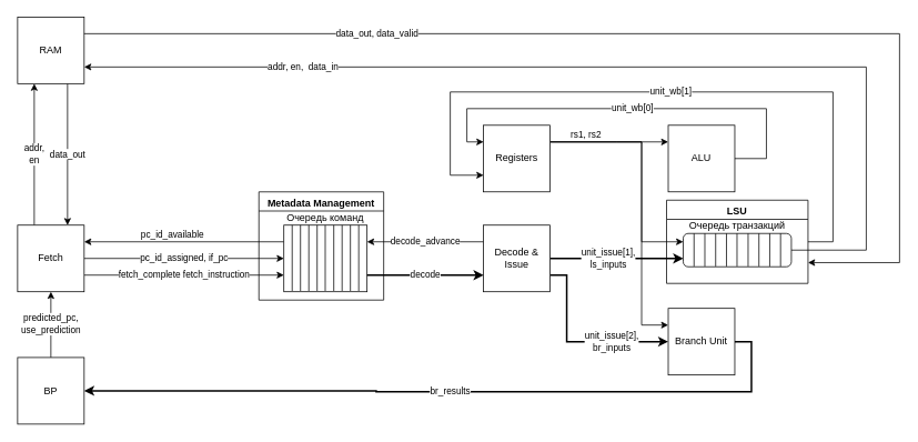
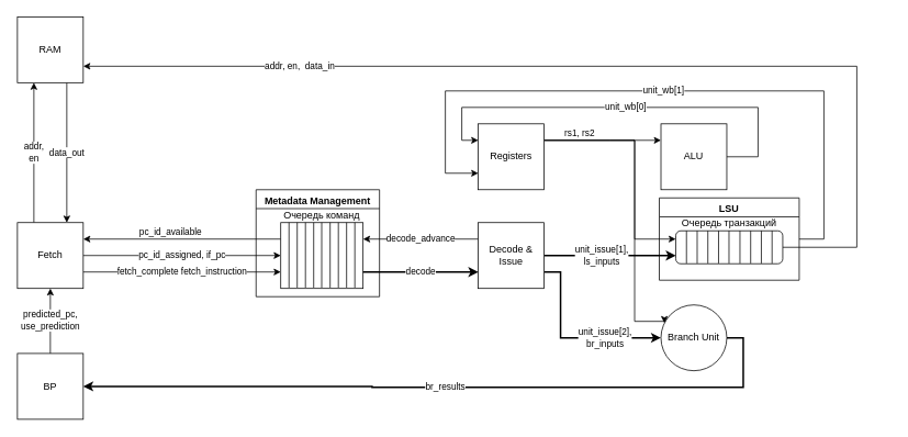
  <mxCell id="0" />
  <mxCell id="1" parent="0" />
  <mxCell id="2" value="pc_id_assigned, if_pc" style="edgeStyle=orthogonalEdgeStyle;rounded=0;orthogonalLoop=1;jettySize=auto;html=1;exitX=1;exitY=0.5;exitDx=0;exitDy=0;entryX=0;entryY=0.5;entryDx=0;entryDy=0;strokeWidth=1;" edge="1" parent="1" source="5" target="29"><mxGeometry relative="1" as="geometry"><mxPoint x="340" y="310" as="targetPoint" /></mxGeometry></mxCell>
  <mxCell id="3" value="&lt;div&gt;fetch_complete fetch_instruction&lt;/div&gt;" style="edgeStyle=orthogonalEdgeStyle;rounded=0;orthogonalLoop=1;jettySize=auto;html=1;exitX=1;exitY=0.75;exitDx=0;exitDy=0;entryX=0;entryY=0.75;entryDx=0;entryDy=0;strokeWidth=1;" edge="1" parent="1" source="5" target="29"><mxGeometry relative="1" as="geometry"><mxPoint x="340" y="330" as="targetPoint" /></mxGeometry></mxCell>
  <mxCell id="4" value="&lt;div&gt;addr, &lt;br&gt;&lt;/div&gt;&lt;div&gt;en&lt;br&gt;&lt;/div&gt;" style="edgeStyle=orthogonalEdgeStyle;rounded=0;orthogonalLoop=1;jettySize=auto;html=1;exitX=0.25;exitY=0;exitDx=0;exitDy=0;entryX=0.25;entryY=1;entryDx=0;entryDy=0;strokeWidth=1;" edge="1" parent="1" source="5" target="7"><mxGeometry relative="1" as="geometry" /></mxCell>
  <mxCell id="5" value="Fetch" style="whiteSpace=wrap;html=1;aspect=fixed;" vertex="1" parent="1"><mxGeometry x="20" y="270" width="80" height="80" as="geometry" /></mxCell>
  <mxCell id="6" value="data_out" style="edgeStyle=orthogonalEdgeStyle;rounded=0;orthogonalLoop=1;jettySize=auto;html=1;exitX=0.75;exitY=1;exitDx=0;exitDy=0;entryX=0.75;entryY=0;entryDx=0;entryDy=0;strokeWidth=1;" edge="1" parent="1" source="7" target="5"><mxGeometry relative="1" as="geometry" /></mxCell>
  <mxCell id="7" value="&lt;div&gt;RAM&lt;/div&gt;" style="whiteSpace=wrap;html=1;aspect=fixed;" vertex="1" parent="1"><mxGeometry x="20" y="20" width="80" height="80" as="geometry" /></mxCell>
  <mxCell id="8" value="&lt;div&gt;predicted_pc,&lt;/div&gt;&lt;div&gt;use_prediction&lt;br&gt;&lt;/div&gt;" style="edgeStyle=orthogonalEdgeStyle;rounded=0;orthogonalLoop=1;jettySize=auto;html=1;exitX=0.5;exitY=0;exitDx=0;exitDy=0;entryX=0.5;entryY=1;entryDx=0;entryDy=0;strokeWidth=1;" edge="1" parent="1" source="9" target="5"><mxGeometry relative="1" as="geometry" /></mxCell>
  <mxCell id="9" value="BP" style="whiteSpace=wrap;html=1;aspect=fixed;" vertex="1" parent="1"><mxGeometry x="20" y="429" width="80" height="80" as="geometry" /></mxCell>
  <mxCell id="10" style="edgeStyle=orthogonalEdgeStyle;rounded=0;orthogonalLoop=1;jettySize=auto;html=1;exitX=0;exitY=0.25;exitDx=0;exitDy=0;entryX=1;entryY=0.25;entryDx=0;entryDy=0;strokeWidth=1;" edge="1" parent="1" source="29" target="5"><mxGeometry relative="1" as="geometry"><mxPoint x="340" y="290" as="sourcePoint" /></mxGeometry></mxCell>
  <mxCell id="11" value="pc_id_available" style="edgeLabel;html=1;align=center;verticalAlign=middle;resizable=0;points=[];" vertex="1" connectable="0" parent="10"><mxGeometry x="0.25" y="3" relative="1" as="geometry"><mxPoint x="15" y="-13" as="offset" /></mxGeometry></mxCell>
  <mxCell id="12" value="&lt;div&gt;unit_issue[1],&lt;/div&gt;&lt;div&gt;ls_inputs&lt;br&gt;&lt;/div&gt;" style="edgeStyle=orthogonalEdgeStyle;rounded=0;orthogonalLoop=1;jettySize=auto;html=1;exitX=1;exitY=0.5;exitDx=0;exitDy=0;entryX=0;entryY=0.75;entryDx=0;entryDy=0;strokeWidth=2;" edge="1" parent="1" source="15" target="43"><mxGeometry x="-0.125" relative="1" as="geometry"><mxPoint x="820" y="310" as="targetPoint" /><mxPoint as="offset" /></mxGeometry></mxCell>
  <mxCell id="13" value="&lt;div&gt;unit_issue[2],&lt;/div&gt;&lt;div&gt;br_inputs&lt;br&gt;&lt;/div&gt;" style="edgeStyle=orthogonalEdgeStyle;rounded=0;orthogonalLoop=1;jettySize=auto;html=1;exitX=1;exitY=0.75;exitDx=0;exitDy=0;entryX=0;entryY=0.5;entryDx=0;entryDy=0;strokeWidth=2;" edge="1" parent="1" source="15" target="21"><mxGeometry x="0.385" relative="1" as="geometry"><Array as="points"><mxPoint x="680" y="330" /><mxPoint x="680" y="410" /></Array><mxPoint as="offset" /></mxGeometry></mxCell>
  <mxCell id="14" value="decode_advance" style="edgeStyle=orthogonalEdgeStyle;rounded=0;orthogonalLoop=1;jettySize=auto;html=1;exitX=0;exitY=0.25;exitDx=0;exitDy=0;entryX=1;entryY=0.25;entryDx=0;entryDy=0;strokeWidth=1;" edge="1" parent="1" source="15" target="29"><mxGeometry relative="1" as="geometry" /></mxCell>
  <mxCell id="15" value="&lt;div&gt;Decode &amp;amp;&lt;/div&gt;&lt;div&gt;Issue&lt;br&gt;&lt;/div&gt;" style="whiteSpace=wrap;html=1;aspect=fixed;" vertex="1" parent="1"><mxGeometry x="580" y="270" width="80" height="80" as="geometry" /></mxCell>
  <mxCell id="16" value="unit_wb[0]" style="edgeStyle=orthogonalEdgeStyle;rounded=0;orthogonalLoop=1;jettySize=auto;html=1;exitX=1;exitY=0.5;exitDx=0;exitDy=0;entryX=0;entryY=0.25;entryDx=0;entryDy=0;" edge="1" parent="1" source="17" target="26"><mxGeometry relative="1" as="geometry"><Array as="points"><mxPoint x="920" y="190" /><mxPoint x="920" y="130" /><mxPoint x="560" y="130" /><mxPoint x="560" y="170" /></Array></mxGeometry></mxCell>
  <mxCell id="17" value="ALU" style="whiteSpace=wrap;html=1;aspect=fixed;" vertex="1" parent="1"><mxGeometry x="802" y="150" width="80" height="80" as="geometry" /></mxCell>
  <mxCell id="18" value="unit_wb[1]" style="edgeStyle=orthogonalEdgeStyle;rounded=0;orthogonalLoop=1;jettySize=auto;html=1;exitX=1;exitY=0.5;exitDx=0;exitDy=0;entryX=0;entryY=0.75;entryDx=0;entryDy=0;" edge="1" parent="1" source="41"><mxGeometry relative="1" as="geometry"><mxPoint x="900" y="290" as="sourcePoint" /><mxPoint x="580" y="210" as="targetPoint" /><Array as="points"><mxPoint x="1000" y="290" /><mxPoint x="1000" y="110" /><mxPoint x="540" y="110" /><mxPoint x="540" y="210" /></Array></mxGeometry></mxCell>
  <mxCell id="19" value="&lt;div&gt;addr, en,&amp;nbsp; data_in&lt;/div&gt;" style="edgeStyle=orthogonalEdgeStyle;rounded=0;orthogonalLoop=1;jettySize=auto;html=1;exitX=1;exitY=0.5;exitDx=0;exitDy=0;entryX=1;entryY=0.75;entryDx=0;entryDy=0;strokeWidth=1;" edge="1" parent="1" source="43" target="7"><mxGeometry x="0.579" relative="1" as="geometry"><mxPoint x="1000" y="300" as="sourcePoint" /><mxPoint x="1120" y="280" as="targetPoint" /><Array as="points"><mxPoint x="1040" y="300" /><mxPoint x="1040" y="80" /></Array><mxPoint as="offset" /></mxGeometry></mxCell>
  <mxCell id="20" value="br_results" style="edgeStyle=orthogonalEdgeStyle;rounded=0;orthogonalLoop=1;jettySize=auto;html=1;exitX=1;exitY=0.5;exitDx=0;exitDy=0;entryX=1;entryY=0.5;entryDx=0;entryDy=0;strokeWidth=2;" edge="1" parent="1" source="21" target="9"><mxGeometry relative="1" as="geometry" /></mxCell>
- <mxCell id="21" value="Branch Unit" style="whiteSpace=wrap;html=1;aspect=fixed;" vertex="1" parent="1"><mxGeometry x="802" y="370" width="80" height="80" as="geometry" /></mxCell>
+ <mxCell id="21" value="Branch Unit" style="ellipse;whiteSpace=wrap;html=1;aspect=fixed;" vertex="1" parent="1"><mxGeometry x="802" y="370" width="80" height="80" as="geometry" /></mxCell>
  <mxCell id="22" style="edgeStyle=orthogonalEdgeStyle;rounded=0;orthogonalLoop=1;jettySize=auto;html=1;exitX=1;exitY=0.25;exitDx=0;exitDy=0;entryX=0;entryY=0.25;entryDx=0;entryDy=0;" edge="1" parent="1" source="26" target="17"><mxGeometry relative="1" as="geometry"><Array as="points"><mxPoint x="740" y="170" /></Array></mxGeometry></mxCell>
  <mxCell id="23" style="edgeStyle=orthogonalEdgeStyle;rounded=0;orthogonalLoop=1;jettySize=auto;html=1;exitX=1;exitY=0.25;exitDx=0;exitDy=0;entryX=0;entryY=0.25;entryDx=0;entryDy=0;" edge="1" parent="1" source="26" target="43"><mxGeometry relative="1" as="geometry"><mxPoint x="820" y="290" as="targetPoint" /><Array as="points"><mxPoint x="770" y="170" /><mxPoint x="770" y="290" /></Array></mxGeometry></mxCell>
  <mxCell id="24" style="edgeStyle=orthogonalEdgeStyle;rounded=0;orthogonalLoop=1;jettySize=auto;html=1;exitX=1;exitY=0.25;exitDx=0;exitDy=0;entryX=0;entryY=0.25;entryDx=0;entryDy=0;" edge="1" parent="1" source="26" target="21"><mxGeometry relative="1" as="geometry"><mxPoint x="750" y="420" as="targetPoint" /><Array as="points"><mxPoint x="770" y="170" /><mxPoint x="770" y="390" /></Array></mxGeometry></mxCell>
  <mxCell id="25" value="rs1, rs2" style="edgeLabel;html=1;align=center;verticalAlign=middle;resizable=0;points=[];" vertex="1" connectable="0" parent="24"><mxGeometry x="-0.912" y="-3" relative="1" as="geometry"><mxPoint x="26" y="-13" as="offset" /></mxGeometry></mxCell>
  <mxCell id="26" value="Registers" style="whiteSpace=wrap;html=1;aspect=fixed;" vertex="1" parent="1"><mxGeometry x="580" y="150" width="80" height="80" as="geometry" /></mxCell>
  <mxCell id="27" value="Metadata Management" style="swimlane;verticalAlign=bottom;" vertex="1" parent="1"><mxGeometry x="310" y="230" width="150" height="130" as="geometry" /></mxCell>
  <mxCell id="28" value="" style="group" vertex="1" connectable="0" parent="27"><mxGeometry x="30" y="40" width="100" height="80" as="geometry" /></mxCell>
  <mxCell id="29" value="Очередь команд" style="rounded=0;whiteSpace=wrap;html=1;verticalAlign=bottom;horizontal=1;labelPosition=center;verticalLabelPosition=top;align=center;" vertex="1" parent="28"><mxGeometry width="100" height="80" as="geometry" /></mxCell>
  <mxCell id="30" value="" style="endArrow=none;html=1;strokeWidth=1;exitX=0.1;exitY=0.988;exitDx=0;exitDy=0;exitPerimeter=0;" edge="1" parent="28" source="29"><mxGeometry width="50" height="50" relative="1" as="geometry"><mxPoint x="110" y="-100" as="sourcePoint" /><mxPoint x="10" as="targetPoint" /></mxGeometry></mxCell>
  <mxCell id="31" value="" style="endArrow=none;html=1;strokeWidth=1;exitX=0.1;exitY=0.988;exitDx=0;exitDy=0;exitPerimeter=0;" edge="1" parent="28"><mxGeometry width="50" height="50" relative="1" as="geometry"><mxPoint x="20" y="79.04" as="sourcePoint" /><mxPoint x="20" as="targetPoint" /></mxGeometry></mxCell>
  <mxCell id="32" value="" style="endArrow=none;html=1;strokeWidth=1;exitX=0.1;exitY=0.988;exitDx=0;exitDy=0;exitPerimeter=0;" edge="1" parent="28"><mxGeometry width="50" height="50" relative="1" as="geometry"><mxPoint x="30" y="79.04" as="sourcePoint" /><mxPoint x="30" as="targetPoint" /></mxGeometry></mxCell>
  <mxCell id="33" value="" style="endArrow=none;html=1;strokeWidth=1;exitX=0.1;exitY=0.988;exitDx=0;exitDy=0;exitPerimeter=0;" edge="1" parent="28"><mxGeometry width="50" height="50" relative="1" as="geometry"><mxPoint x="40" y="79.04" as="sourcePoint" /><mxPoint x="40" as="targetPoint" /></mxGeometry></mxCell>
  <mxCell id="34" value="" style="endArrow=none;html=1;strokeWidth=1;exitX=0.1;exitY=0.988;exitDx=0;exitDy=0;exitPerimeter=0;" edge="1" parent="28"><mxGeometry width="50" height="50" relative="1" as="geometry"><mxPoint x="49.75" y="79.04" as="sourcePoint" /><mxPoint x="49.75" as="targetPoint" /></mxGeometry></mxCell>
  <mxCell id="35" value="" style="endArrow=none;html=1;strokeWidth=1;exitX=0.1;exitY=0.988;exitDx=0;exitDy=0;exitPerimeter=0;" edge="1" parent="28"><mxGeometry width="50" height="50" relative="1" as="geometry"><mxPoint x="60" y="79.04" as="sourcePoint" /><mxPoint x="60" as="targetPoint" /></mxGeometry></mxCell>
  <mxCell id="36" value="" style="endArrow=none;html=1;strokeWidth=1;exitX=0.1;exitY=0.988;exitDx=0;exitDy=0;exitPerimeter=0;" edge="1" parent="28"><mxGeometry width="50" height="50" relative="1" as="geometry"><mxPoint x="70" y="79.04" as="sourcePoint" /><mxPoint x="70" as="targetPoint" /></mxGeometry></mxCell>
  <mxCell id="37" value="" style="endArrow=none;html=1;strokeWidth=1;exitX=0.1;exitY=0.988;exitDx=0;exitDy=0;exitPerimeter=0;" edge="1" parent="28"><mxGeometry width="50" height="50" relative="1" as="geometry"><mxPoint x="80" y="79.04" as="sourcePoint" /><mxPoint x="80" as="targetPoint" /></mxGeometry></mxCell>
  <mxCell id="38" value="" style="endArrow=none;html=1;strokeWidth=1;exitX=0.1;exitY=0.988;exitDx=0;exitDy=0;exitPerimeter=0;" edge="1" parent="28"><mxGeometry width="50" height="50" relative="1" as="geometry"><mxPoint x="90" y="79.04" as="sourcePoint" /><mxPoint x="90" as="targetPoint" /></mxGeometry></mxCell>
  <mxCell id="39" value="decode" style="edgeStyle=orthogonalEdgeStyle;rounded=0;orthogonalLoop=1;jettySize=auto;html=1;exitX=1;exitY=0.75;exitDx=0;exitDy=0;entryX=0;entryY=0.75;entryDx=0;entryDy=0;strokeWidth=2;" edge="1" parent="1" source="29" target="15"><mxGeometry relative="1" as="geometry" /></mxCell>
- <mxCell id="40" value="&lt;div&gt;data_out, data_valid&lt;br&gt;&lt;/div&gt;" style="edgeStyle=orthogonalEdgeStyle;rounded=0;orthogonalLoop=1;jettySize=auto;html=1;exitX=1;exitY=0.25;exitDx=0;exitDy=0;entryX=1;entryY=0.75;entryDx=0;entryDy=0;strokeWidth=1;" edge="1" parent="1" source="7" target="41"><mxGeometry x="-0.484" relative="1" as="geometry"><mxPoint x="1120" y="320" as="sourcePoint" /><mxPoint x="1000" y="320" as="targetPoint" /><Array as="points"><mxPoint x="1080" y="40" /><mxPoint x="1080" y="315" /></Array><mxPoint as="offset" /></mxGeometry></mxCell>
  <mxCell id="41" value="LSU" style="swimlane;verticalAlign=bottom;" vertex="1" parent="1"><mxGeometry x="800" y="240" width="170" height="100" as="geometry" /></mxCell>
  <mxCell id="42" value="" style="group" vertex="1" connectable="0" parent="41"><mxGeometry x="20" y="40" width="130" height="40" as="geometry" /></mxCell>
  <mxCell id="43" value="Очередь транзакций" style="whiteSpace=wrap;html=1;verticalAlign=bottom;horizontal=1;labelPosition=center;verticalLabelPosition=top;align=center;rounded=1;" vertex="1" parent="42"><mxGeometry width="130" height="40" as="geometry" /></mxCell>
  <mxCell id="44" value="" style="endArrow=none;html=1;strokeWidth=1;exitX=0.1;exitY=0.988;exitDx=0;exitDy=0;exitPerimeter=0;" edge="1" parent="42" source="43"><mxGeometry width="50" height="50" relative="1" as="geometry"><mxPoint x="143" y="-50" as="sourcePoint" /><mxPoint x="13" as="targetPoint" /></mxGeometry></mxCell>
  <mxCell id="45" value="" style="endArrow=none;html=1;strokeWidth=1;exitX=0.1;exitY=0.988;exitDx=0;exitDy=0;exitPerimeter=0;" edge="1" parent="42"><mxGeometry width="50" height="50" relative="1" as="geometry"><mxPoint x="26" y="39.52" as="sourcePoint" /><mxPoint x="26" as="targetPoint" /></mxGeometry></mxCell>
  <mxCell id="46" value="" style="endArrow=none;html=1;strokeWidth=1;exitX=0.1;exitY=0.988;exitDx=0;exitDy=0;exitPerimeter=0;" edge="1" parent="42"><mxGeometry width="50" height="50" relative="1" as="geometry"><mxPoint x="39" y="39.52" as="sourcePoint" /><mxPoint x="39" as="targetPoint" /></mxGeometry></mxCell>
  <mxCell id="47" value="" style="endArrow=none;html=1;strokeWidth=1;exitX=0.1;exitY=0.988;exitDx=0;exitDy=0;exitPerimeter=0;" edge="1" parent="42"><mxGeometry width="50" height="50" relative="1" as="geometry"><mxPoint x="52" y="39.52" as="sourcePoint" /><mxPoint x="52" as="targetPoint" /></mxGeometry></mxCell>
  <mxCell id="48" value="" style="endArrow=none;html=1;strokeWidth=1;exitX=0.1;exitY=0.988;exitDx=0;exitDy=0;exitPerimeter=0;" edge="1" parent="42"><mxGeometry width="50" height="50" relative="1" as="geometry"><mxPoint x="64.675" y="39.52" as="sourcePoint" /><mxPoint x="64.675" as="targetPoint" /></mxGeometry></mxCell>
  <mxCell id="49" value="" style="endArrow=none;html=1;strokeWidth=1;exitX=0.1;exitY=0.988;exitDx=0;exitDy=0;exitPerimeter=0;" edge="1" parent="42"><mxGeometry width="50" height="50" relative="1" as="geometry"><mxPoint x="78" y="39.52" as="sourcePoint" /><mxPoint x="78" as="targetPoint" /></mxGeometry></mxCell>
  <mxCell id="50" value="" style="endArrow=none;html=1;strokeWidth=1;exitX=0.1;exitY=0.988;exitDx=0;exitDy=0;exitPerimeter=0;" edge="1" parent="42"><mxGeometry width="50" height="50" relative="1" as="geometry"><mxPoint x="91" y="39.52" as="sourcePoint" /><mxPoint x="91" as="targetPoint" /></mxGeometry></mxCell>
  <mxCell id="51" value="" style="endArrow=none;html=1;strokeWidth=1;exitX=0.1;exitY=0.988;exitDx=0;exitDy=0;exitPerimeter=0;" edge="1" parent="42"><mxGeometry width="50" height="50" relative="1" as="geometry"><mxPoint x="104" y="39.52" as="sourcePoint" /><mxPoint x="104" as="targetPoint" /></mxGeometry></mxCell>
  <mxCell id="52" value="" style="endArrow=none;html=1;strokeWidth=1;exitX=0.1;exitY=0.988;exitDx=0;exitDy=0;exitPerimeter=0;" edge="1" parent="42"><mxGeometry width="50" height="50" relative="1" as="geometry"><mxPoint x="117" y="39.52" as="sourcePoint" /><mxPoint x="117" as="targetPoint" /></mxGeometry></mxCell>
